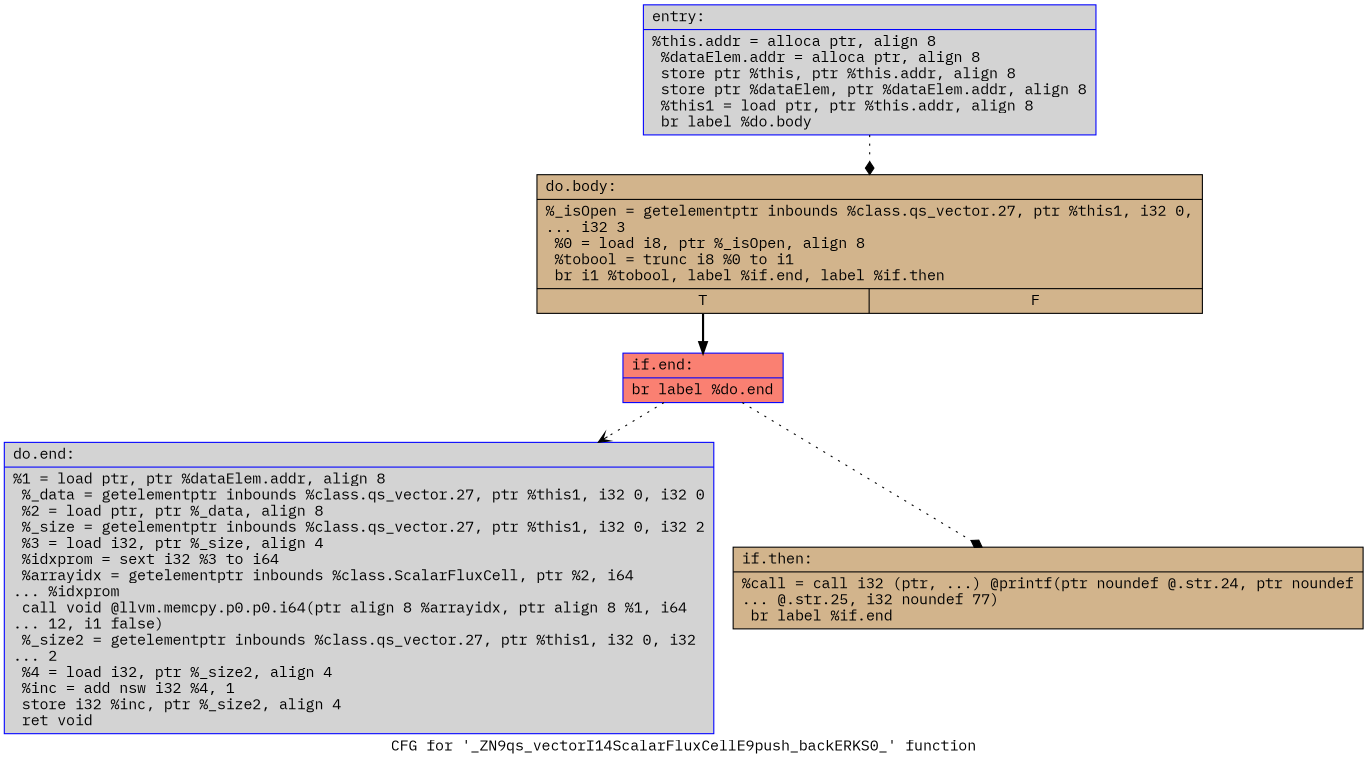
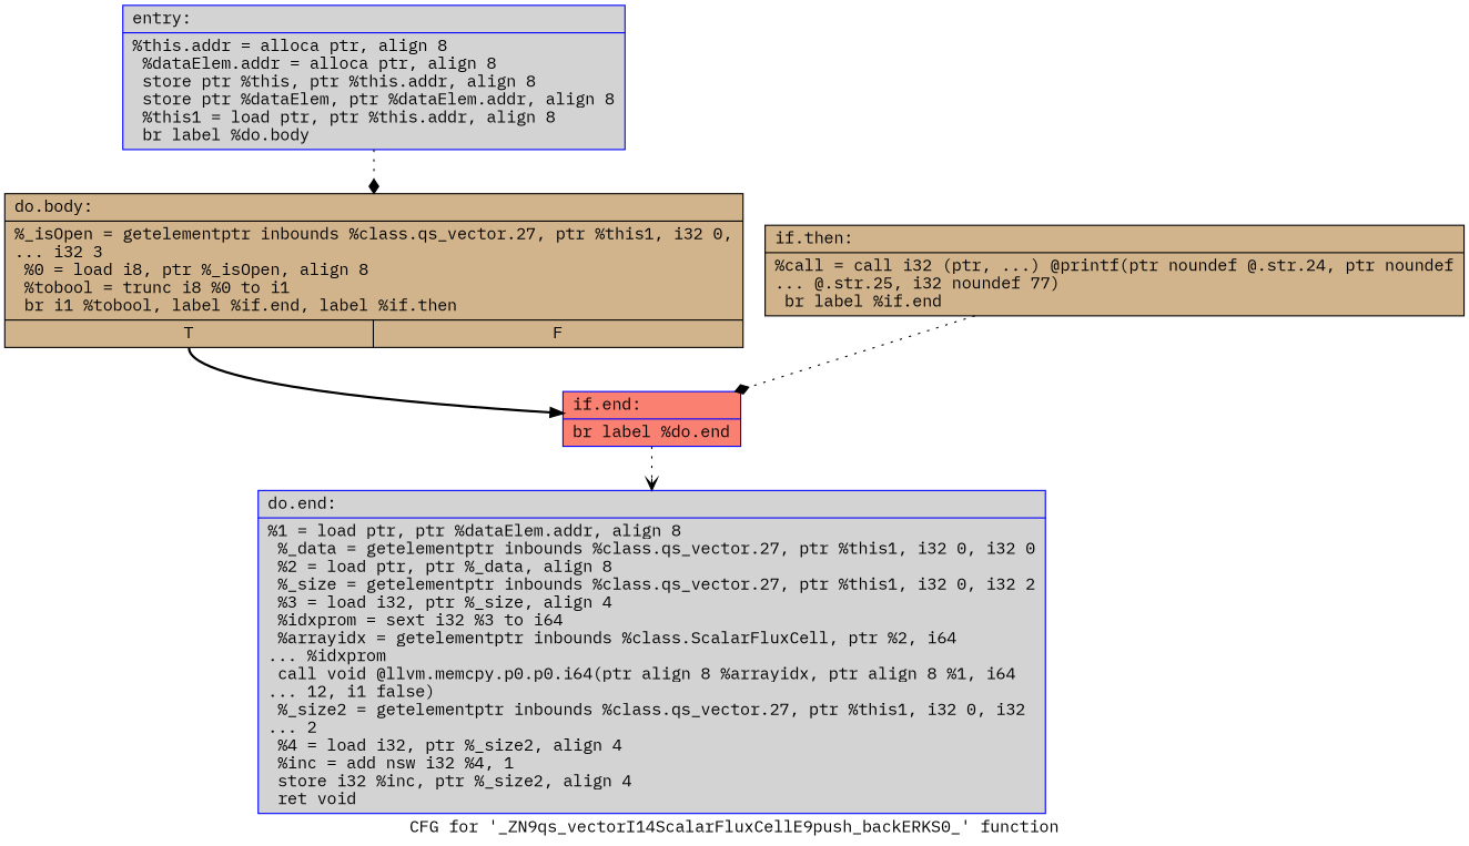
  digraph {
    fontname="IBM Plex Mono"
    label="CFG for '_ZN9qs_vectorI14ScalarFluxCellE9push_backERKS0_' function"
    node [color=blue fillcolor=lightgrey fontname="IBM Plex Mono" shape=record style=filled]
    edge [arrowhead=diamond fontname="IBM Plex Mono" style=dotted]
    n1 [label="{entry:\l|  %this.addr = alloca ptr, align 8\l  %dataElem.addr = alloca ptr, align 8\l  store ptr %this, ptr %this.addr, align 8\l  store ptr %dataElem, ptr %dataElem.addr, align 8\l  %this1 = load ptr, ptr %this.addr, align 8\l  br label %do.body\l}"]
    n2 [color=black fillcolor=tan label="{do.body:\l|  %_isOpen = getelementptr inbounds %class.qs_vector.27, ptr %this1, i32 0,\l... i32 3\l  %0 = load i8, ptr %_isOpen, align 8\l  %tobool = trunc i8 %0 to i1\l  br i1 %tobool, label %if.end, label %if.then\l|{<s0>T|<s1>F}}"]
    n3 [fillcolor=salmon label="{if.end:\l|  br label %do.end\l}"]
    n4 [label="{do.end:\l|  %1 = load ptr, ptr %dataElem.addr, align 8\l  %_data = getelementptr inbounds %class.qs_vector.27, ptr %this1, i32 0, i32 0\l  %2 = load ptr, ptr %_data, align 8\l  %_size = getelementptr inbounds %class.qs_vector.27, ptr %this1, i32 0, i32 2\l  %3 = load i32, ptr %_size, align 4\l  %idxprom = sext i32 %3 to i64\l  %arrayidx = getelementptr inbounds %class.ScalarFluxCell, ptr %2, i64\l... %idxprom\l  call void @llvm.memcpy.p0.p0.i64(ptr align 8 %arrayidx, ptr align 8 %1, i64\l... 12, i1 false)\l  %_size2 = getelementptr inbounds %class.qs_vector.27, ptr %this1, i32 0, i32\l... 2\l  %4 = load i32, ptr %_size2, align 4\l  %inc = add nsw i32 %4, 1\l  store i32 %inc, ptr %_size2, align 4\l  ret void\l}"]
    n5 [color=black fillcolor=tan label="{if.then:\l|  %call = call i32 (ptr, ...) @printf(ptr noundef @.str.24, ptr noundef\l... @.str.25, i32 noundef 77)\l  br label %if.end\l}"]
    n1 -> n2
    n2 -> n3 [arrowhead=normal style=bold tailport=s0]
    n3 -> n4 [arrowhead=vee]
-   n3 -> n5
+   n5 -> n3
  }
